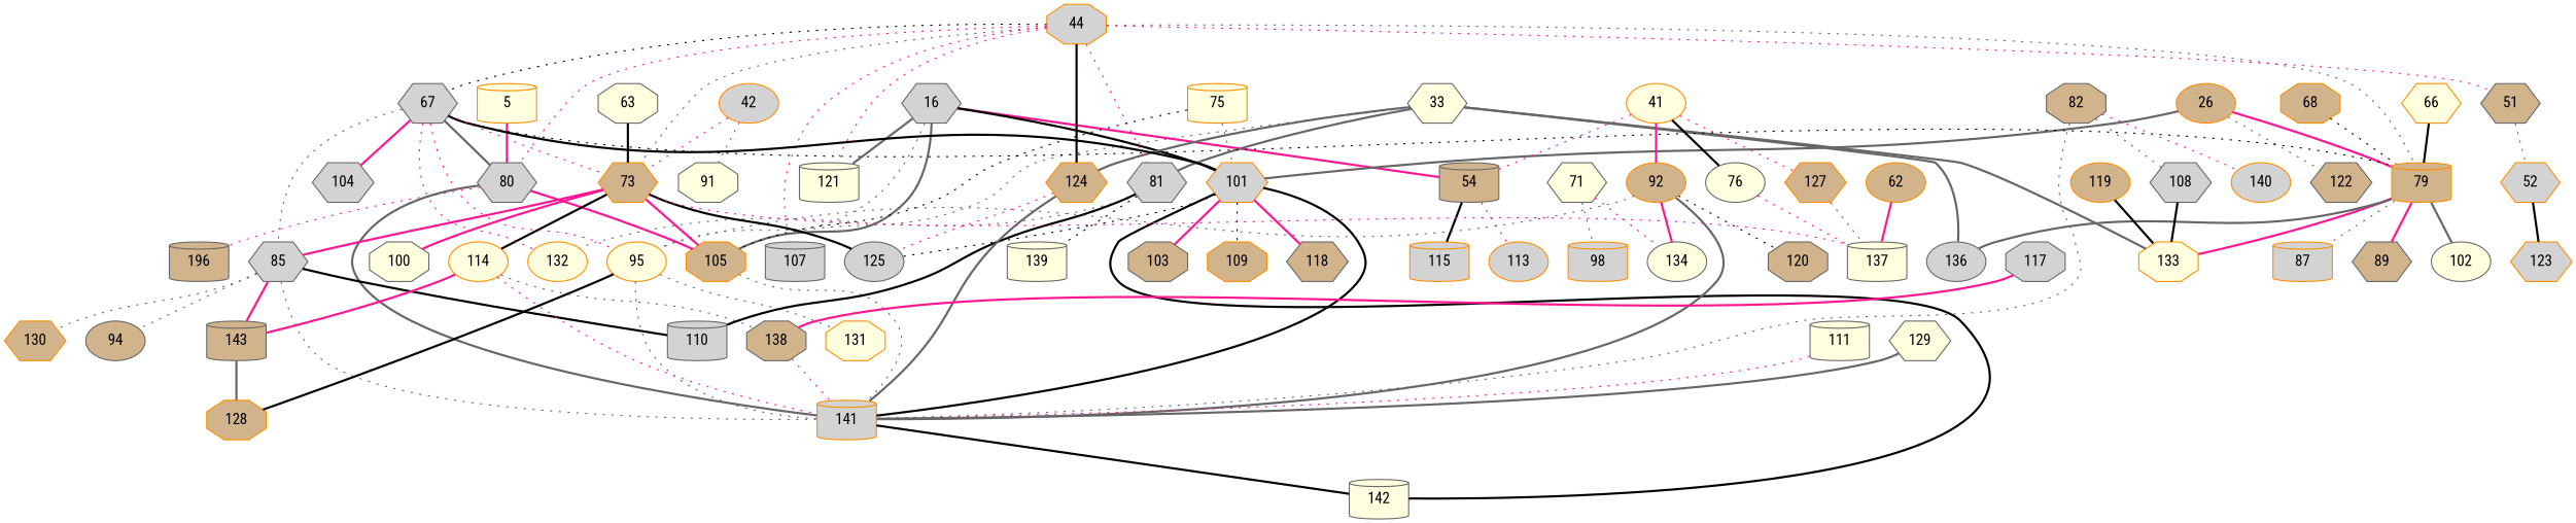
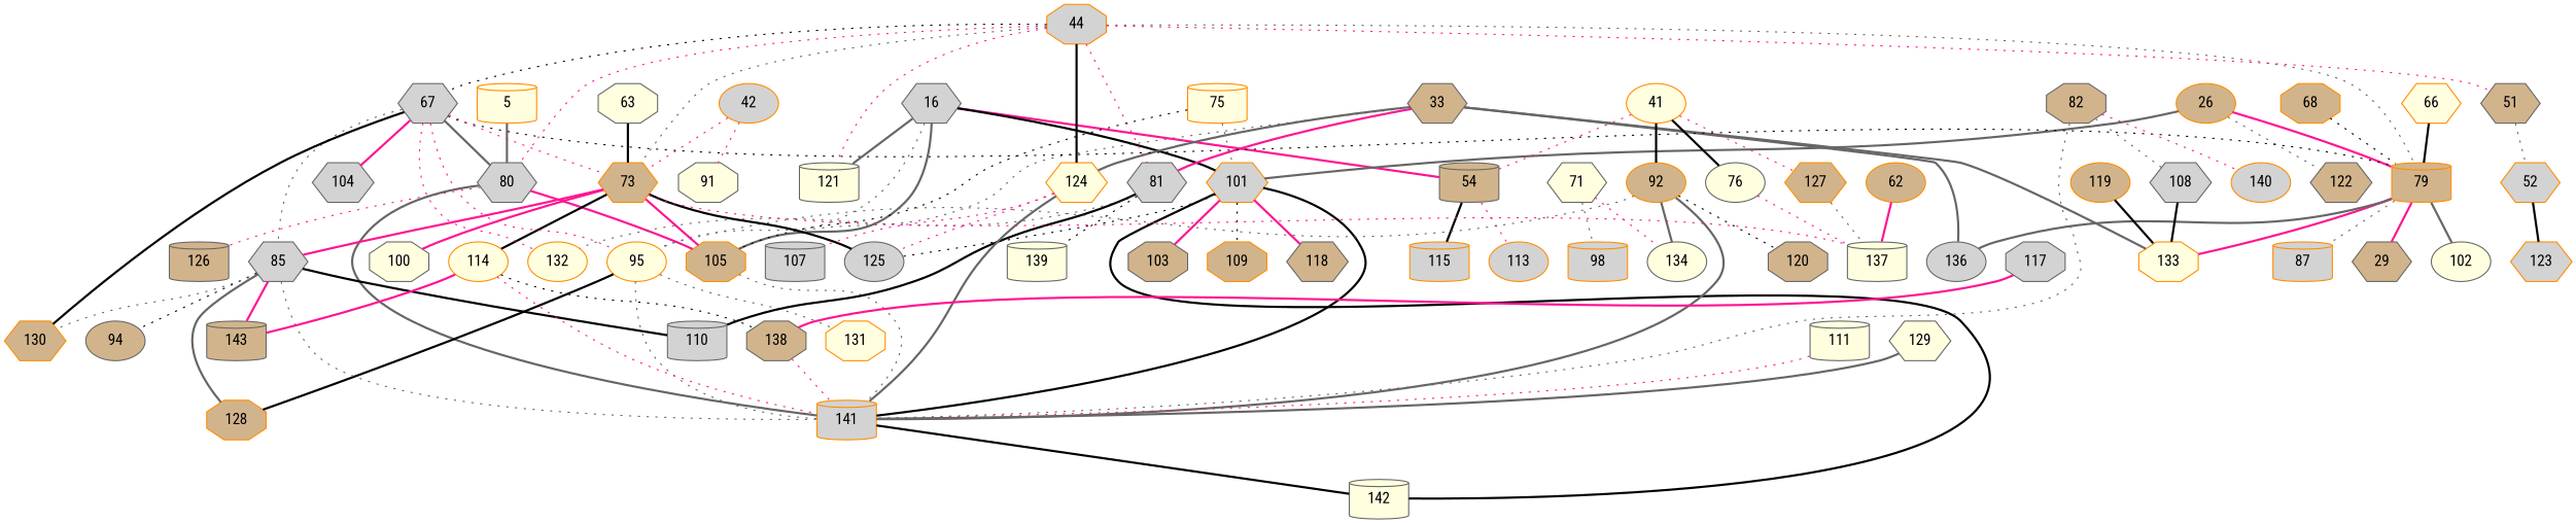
  graph {
    fontname="Roboto Condensed"
    node [color=gray40 fillcolor=tan fontname="Roboto Condensed" shape=hexagon style=filled]
    edge [color=deeppink fontname="Roboto Condensed" style=dotted]
    80 [fillcolor=lightgrey super="+2"]
    105 [color=darkorange shape=octagon super="+18+45+78"]
-   126 [shape=cylinder label=196]
+   126 [shape=cylinder]
    141 [color=darkorange fillcolor=lightgrey shape=cylinder super="+97+135+74"]
    5 [color=darkorange fillcolor=lightyellow shape=cylinder]
    16 [fillcolor=lightgrey]
    54 [shape=cylinder]
    95 [color=darkorange fillcolor=lightyellow shape=ellipse super="+19"]
    101 [color=darkorange fillcolor=lightgrey super="+53+70+83+88"]
    121 [fillcolor=lightyellow shape=cylinder super="+90"]
    113 [color=darkorange fillcolor=lightgrey shape=ellipse]
    115 [color=darkorange fillcolor=lightgrey shape=cylinder]
    128 [color=darkorange shape=octagon super="+99"]
    131 [color=darkorange fillcolor=lightyellow shape=octagon]
    125 [fillcolor=lightgrey shape=ellipse]
    103 [shape=octagon]
    109 [color=darkorange shape=octagon]
    118
    142 [fillcolor=lightyellow shape=cylinder]
    26 [color=darkorange shape=ellipse super="+24"]
    79 [color=darkorange shape=cylinder super="+60+4"]
    122
    133 [color=darkorange fillcolor=lightyellow shape=octagon super="+9+13+106"]
    136 [fillcolor=lightgrey shape=ellipse]
    87 [color=darkorange fillcolor=lightgrey shape=cylinder]
-   89
+   89 [label=29]
    102 [fillcolor=lightyellow shape=ellipse]
-   33 [fillcolor=lightyellow super="+14"]
+   33 [super="+14"]
    81 [fillcolor=lightgrey super="+47+34+61"]
-   124 [color=darkorange super="+31+93+96"]
+   124 [color=darkorange fillcolor=lightyellow super="+31+93+96"]
    132 [color=darkorange fillcolor=lightyellow shape=ellipse]
    110 [fillcolor=lightgrey shape=cylinder]
    139 [fillcolor=lightyellow shape=cylinder]
    41 [color=darkorange fillcolor=lightyellow shape=ellipse]
    76 [fillcolor=lightyellow shape=ellipse]
    92 [color=darkorange shape=ellipse super="+25"]
    127 [color=darkorange]
    137 [fillcolor=lightyellow shape=cylinder super="+38+32+35"]
    134 [fillcolor=lightyellow shape=ellipse super="+48"]
    120 [shape=octagon]
    73 [color=darkorange super="+37"]
    85 [fillcolor=lightgrey super="+77"]
    100 [fillcolor=lightyellow shape=octagon]
    114 [color=darkorange fillcolor=lightyellow shape=ellipse super="+69"]
    42 [color=darkorange fillcolor=lightgrey shape=ellipse]
    91 [fillcolor=lightyellow shape=octagon]
    44 [color=darkorange fillcolor=lightgrey shape=octagon super="+22"]
    51
    67 [fillcolor=lightgrey super="+36+20+55"]
    107 [fillcolor=lightgrey shape=cylinder]
    52 [color=darkorange fillcolor=lightgrey]
    104 [fillcolor=lightgrey]
    123 [color=darkorange fillcolor=lightgrey]
    62 [color=darkorange shape=ellipse]
    63 [fillcolor=lightyellow shape=octagon]
    66 [color=darkorange fillcolor=lightyellow]
    94 [shape=ellipse]
    130 [color=darkorange]
    143 [shape=cylinder]
    68 [color=darkorange shape=octagon]
    98 [color=darkorange fillcolor=lightgrey shape=cylinder]
    71 [fillcolor=lightyellow]
    138 [shape=octagon super="+116"]
    75 [color=darkorange fillcolor=lightyellow shape=cylinder]
    82 [shape=octagon]
    108 [fillcolor=lightgrey]
    140 [color=darkorange fillcolor=lightgrey shape=ellipse]
    111 [fillcolor=lightyellow shape=cylinder]
    117 [fillcolor=lightgrey shape=octagon]
    119 [color=darkorange shape=ellipse]
    129 [fillcolor=lightyellow]
    80 -- 105 [style=bold]
    80 -- 126
    80 -- 141 [color=gray40 style=bold weight=4]
    105 -- 141 [color=gray40]
    141 -- 142 [color=black style=bold]
-   5 -- 80 [style=bold]
+   5 -- 80 [color=gray40 style=bold]
    16 -- 105 [color=gray40 style=bold]
    16 -- 54 [style=bold]
    16 -- 95 [color=gray40]
    16 -- 101 [color=black style=bold]
    16 -- 121 [color=gray40 style=bold]
    54 -- 113
    54 -- 115 [color=black style=bold]
    95 -- 141 [color=gray40 weight=2]
    95 -- 128 [color=black style=bold]
    95 -- 131 [color=gray40]
    101 -- 141 [color=black style=bold weight=2]
    101 -- 125 [color=black]
    101 -- 103 [style=bold]
    101 -- 109 [color=black]
    101 -- 118 [style=bold]
    101 -- 142 [color=black style=bold]
    26 -- 101 [color=gray40 style=bold weight=3]
    26 -- 79 [style=bold weight=2]
    26 -- 122 [color=gray40]
    79 -- 133 [style=bold]
    79 -- 136 [color=gray40 style=bold]
    79 -- 87 [color=gray40]
    79 -- 89 [style=bold]
    79 -- 102 [color=gray40 style=bold]
    33 -- 105 [color=gray40]
    33 -- 133 [color=gray40 style=bold]
    33 -- 136 [color=gray40 style=bold weight=2]
-   33 -- 81 [color=gray40 style=bold]
+   33 -- 81 [style=bold]
    33 -- 124 [color=gray40 style=bold]
    81 -- 132 [color=gray40]
    81 -- 110 [color=black style=bold]
    81 -- 139 [color=black]
    124 -- 141 [color=gray40 style=bold]
    124 -- 125
    41 -- 54
    41 -- 76 [color=black style=bold]
-   41 -- 92 [style=bold weight=2]
+   41 -- 92 [color=black style=bold weight=2]
    41 -- 127
    76 -- 137
    92 -- 141 [color=gray40 style=bold]
    92 -- 95 [color=gray40]
-   92 -- 134 [style=bold]
+   92 -- 134 [color=gray40 style=bold]
    92 -- 120 [color=black]
    127 -- 137 [color=gray40]
    73 -- 105 [style=bold weight=2]
    73 -- 125 [color=black style=bold]
    73 -- 137
    73 -- 85 [style=bold weight=2]
    73 -- 100 [style=bold]
    73 -- 114 [color=black style=bold]
    85 -- 141 [color=gray40 weight=2]
-   143 -- 128 [color=gray40 style=bold]
+   85 -- 128 [color=gray40 style=bold]
    85 -- 110 [color=black style=bold]
-   85 -- 94 [color=gray40]
+   85 -- 94 [color=black]
    85 -- 130 [color=gray40]
    85 -- 143 [style=bold]
    114 -- 141
    114 -- 143 [style=bold]
-   114 -- 138 [color=gray40]
+   114 -- 138 [color=black]
    42 -- 73
    42 -- 91
    44 -- 80 [weight=2]
    44 -- 121
    44 -- 79 [color=gray40 weight=2]
    44 -- 81 [weight=3]
    44 -- 124 [color=black style=bold]
    44 -- 73 [color=gray40]
    44 -- 51
    44 -- 67 [color=black]
-   44 -- 107
+   124 -- 107
    51 -- 52 [color=gray40]
    67 -- 80 [color=gray40 style=bold]
    67 -- 95 [weight=3]
-   67 -- 101 [color=black style=bold weight=2]
+   67 -- 130 [color=black style=bold weight=2]
    67 -- 79 [color=black]
    67 -- 132
    67 -- 73
    67 -- 85 [color=gray40]
    67 -- 104 [style=bold]
    52 -- 123 [color=black style=bold]
    62 -- 137 [style=bold]
    63 -- 73 [color=black style=bold]
    66 -- 79 [color=black style=bold]
    68 -- 79 [color=black]
    71 -- 134
    71 -- 98 [color=gray40]
    138 -- 141
    75 -- 105 [color=black]
    75 -- 101 [color=gray40]
    82 -- 141 [color=gray40 weight=2]
    82 -- 108 [color=gray40]
    82 -- 140
    108 -- 133 [color=black style=bold]
    111 -- 141
    117 -- 138 [style=bold]
    119 -- 133 [color=black style=bold]
    129 -- 141 [color=gray40 style=bold]
  }
